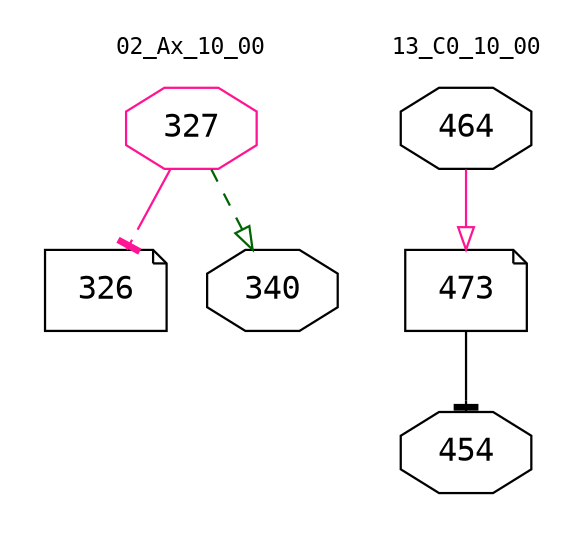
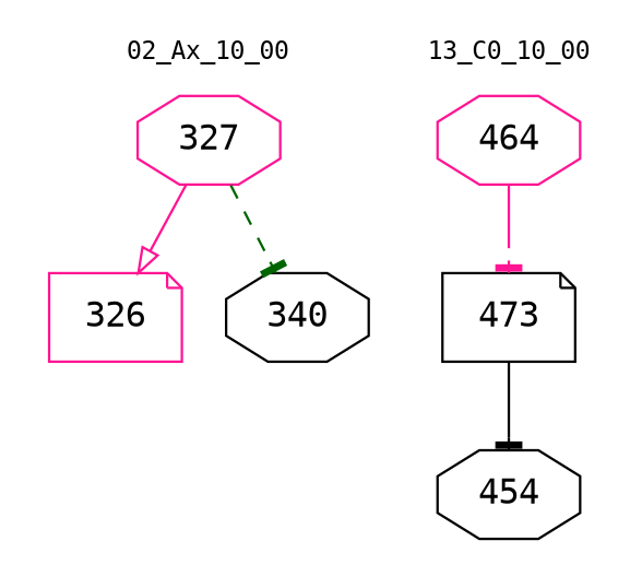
  digraph {
    fontname="DejaVu Sans Mono"
    node [color=black fontname="DejaVu Sans Mono" shape=octagon]
    edge [arrowhead=onormal color=deeppink fontname="DejaVu Sans Mono" style=solid]
    n1 [color=deeppink label=327]
-   n2 [label=326 shape=note]
+   n2 [color=deeppink label=326 shape=note]
    n3 [label=340]
-   n4 [label=464]
+   n4 [color=deeppink label=464]
    n5 [label=454]
    n6 [label=473 shape=note]
    subgraph cluster_1 {
      color=white
      fontsize=10
      label="02_Ax_10_00"
      n1
      n2
      n3
    }
    subgraph cluster_2 {
      color=white
      fontsize=10
      label="13_C0_10_00"
      n4
      n5
      n6
    }
-   n1 -> n2 [arrowhead=tee]
-   n1 -> n3 [color=darkgreen style=dashed]
-   n4 -> n6
+   n1 -> n2
+   n1 -> n3 [arrowhead=tee color=darkgreen style=dashed]
+   n4 -> n6 [arrowhead=tee]
    n6 -> n5 [arrowhead=tee color=black]
  }
